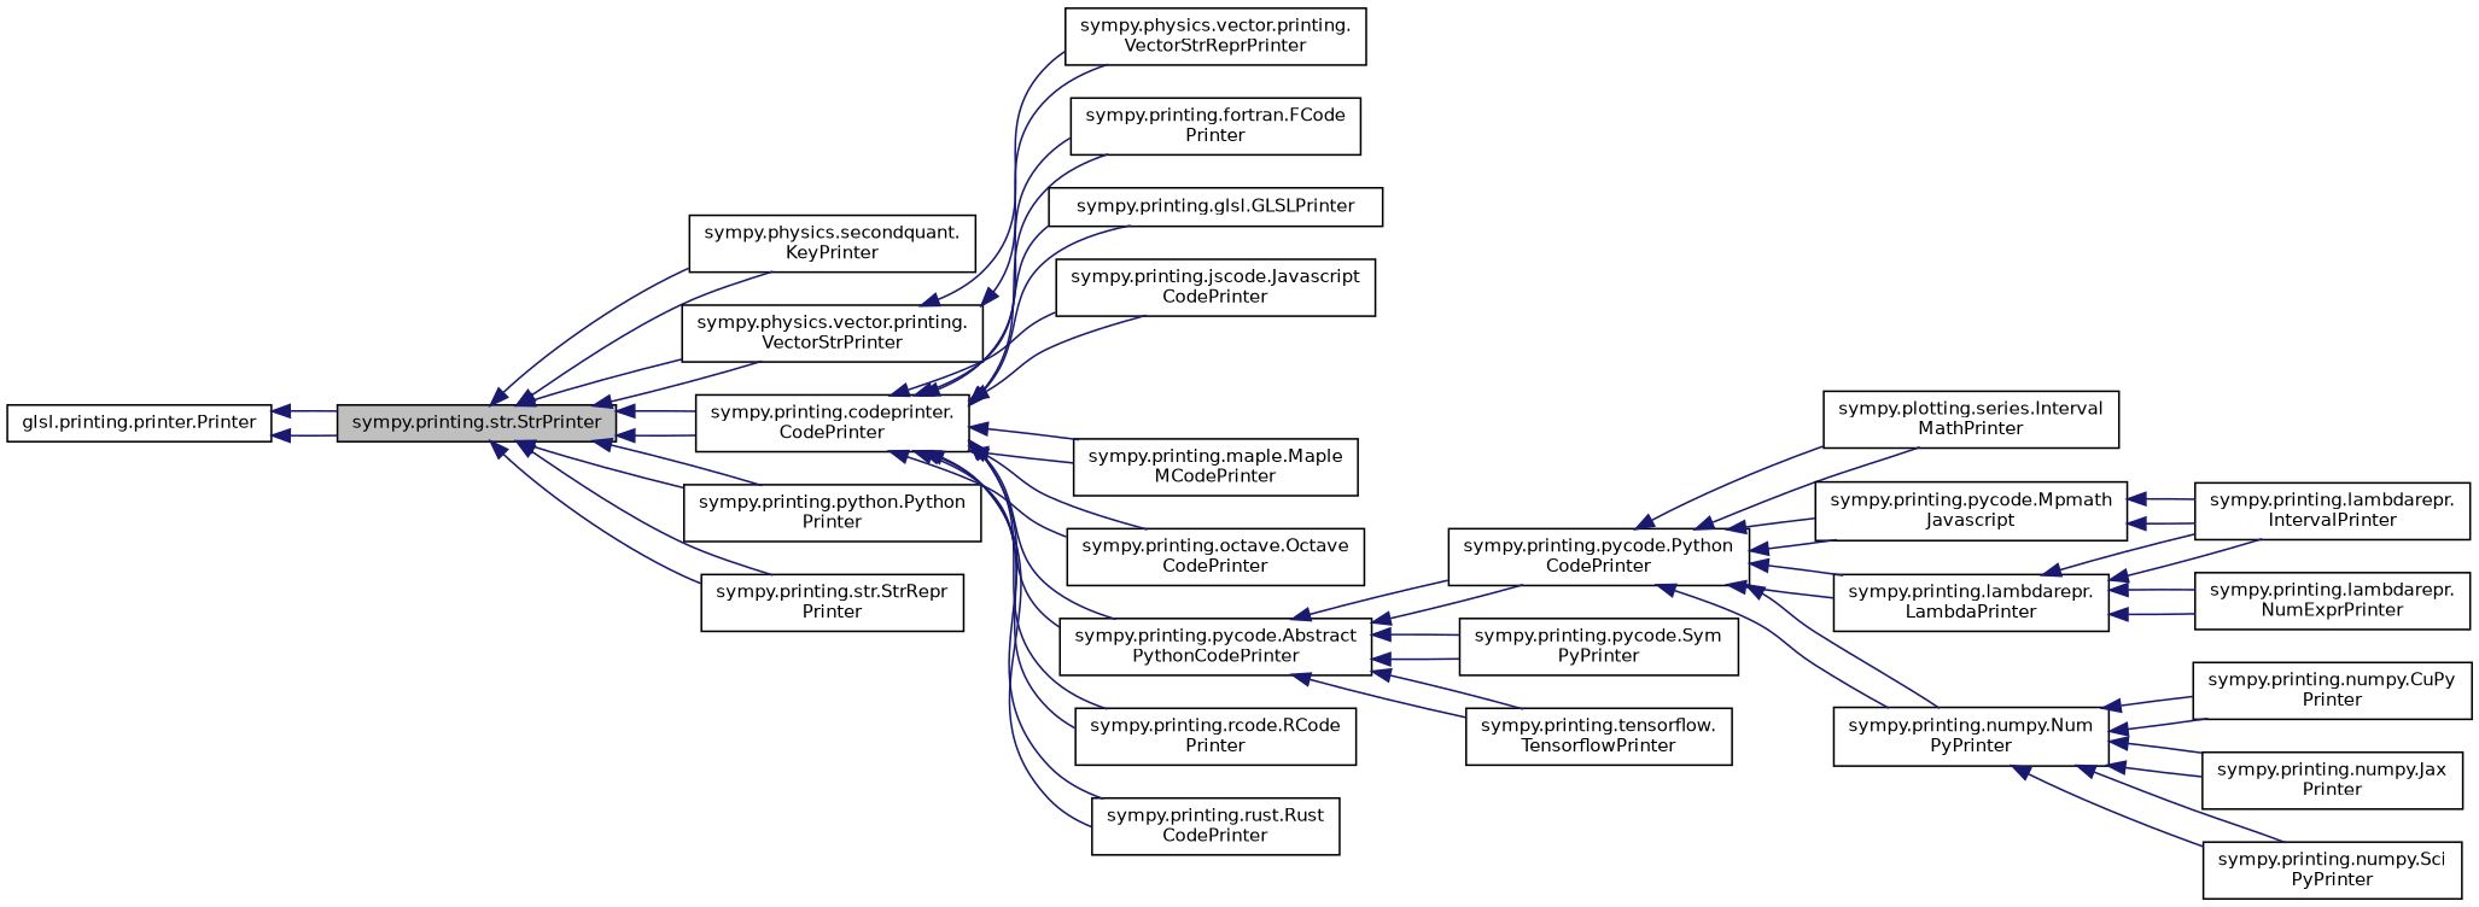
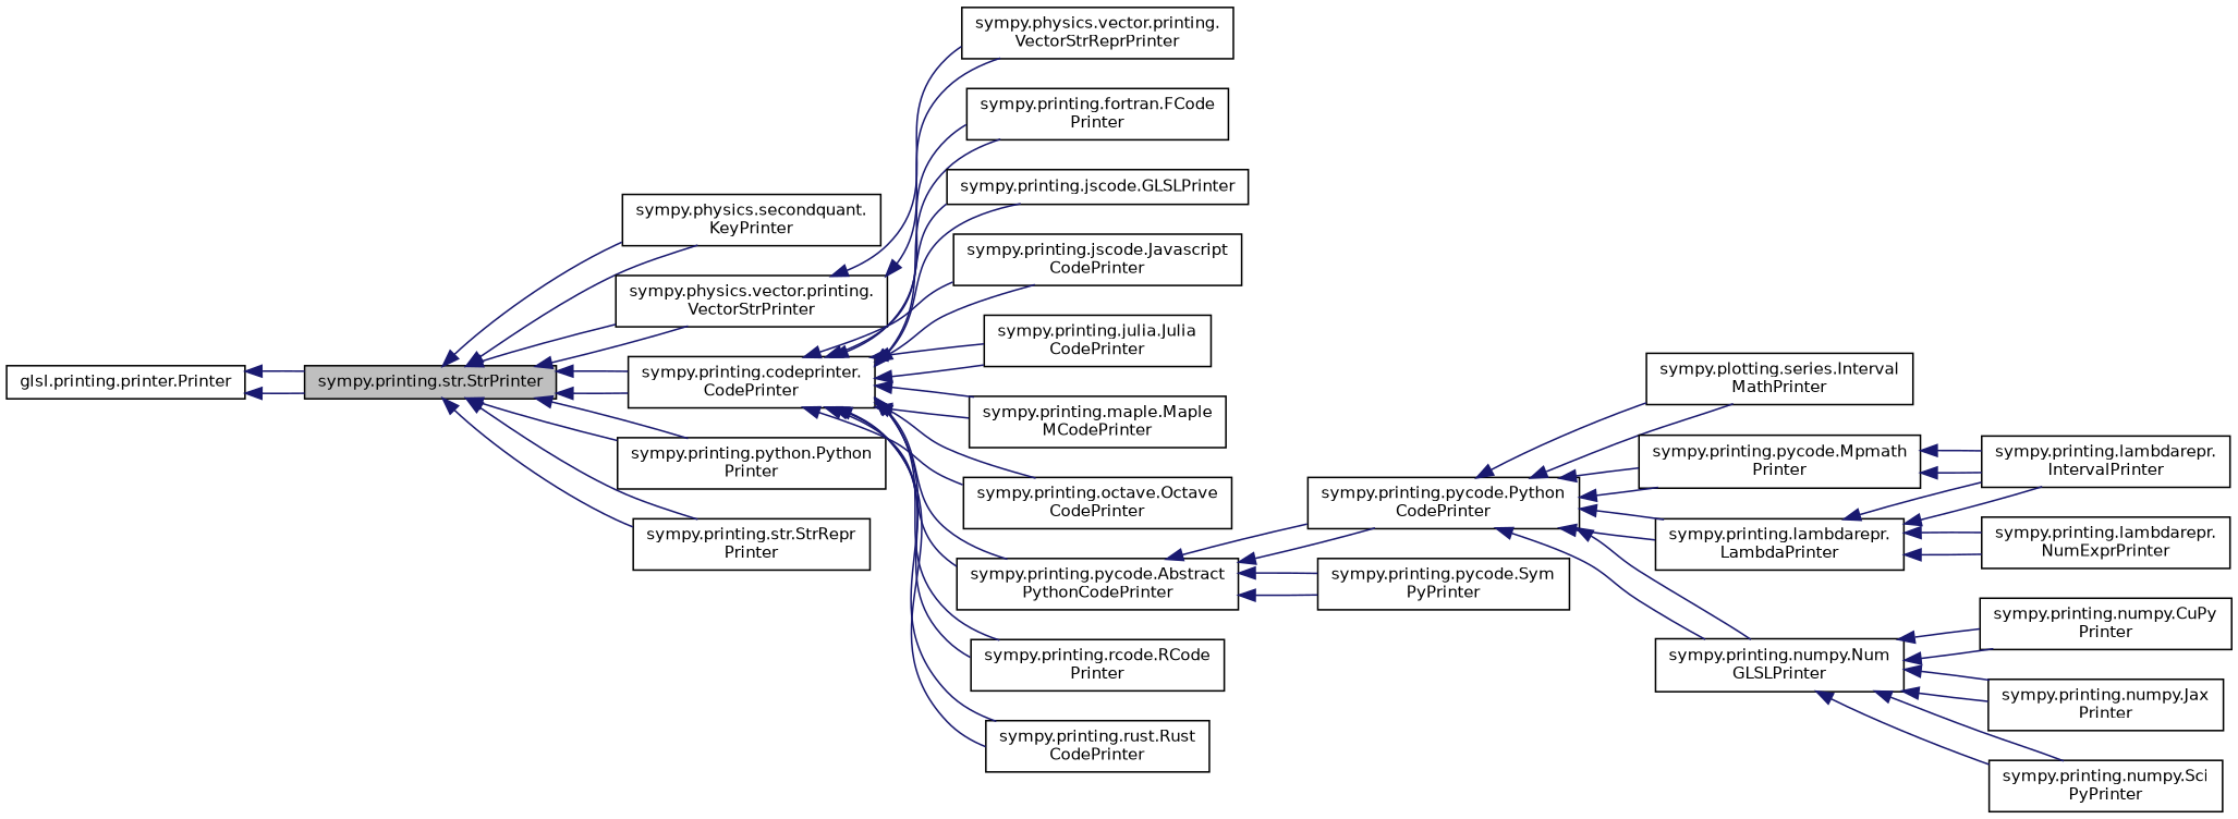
  digraph {
    rankdir=LR
    node [color=black fillcolor=white fontname=Helvetica fontsize=10 shape=record style=filled]
    edge [color=midnightblue dir=back fontname=Helvetica fontsize=10 labelfontname=Helvetica labelfontsize=10 style=solid]
    n1 [fillcolor=grey75 fontcolor=black height=0.2 label="sympy.printing.str.StrPrinter" width=0.4]
    n2 [height=0.2 label="sympy.physics.secondquant.\lKeyPrinter" width=0.4]
    n3 [height=0.2 label="sympy.physics.vector.printing.\lVectorStrPrinter" width=0.4]
    n4 [height=0.2 label="sympy.printing.codeprinter.\lCodePrinter" width=0.4]
    n5 [height=0.2 label="sympy.printing.python.Python\lPrinter" width=0.4]
    n6 [height=0.2 label="sympy.printing.str.StrRepr\lPrinter" width=0.4]
    n7 [height=0.2 label="sympy.physics.vector.printing.\lVectorStrReprPrinter" width=0.4]
    n8 [height=0.2 label="sympy.printing.fortran.FCode\lPrinter" width=0.4]
-   n9 [height=0.2 label="sympy.printing.glsl.GLSLPrinter" width=0.4]
+   n9 [height=0.2 label="sympy.printing.jscode.GLSLPrinter" width=0.4]
    n10 [height=0.2 label="sympy.printing.jscode.Javascript\lCodePrinter" width=0.4]
+   n11 [height=0.2 label="sympy.printing.julia.Julia\lCodePrinter" width=0.4]
    n12 [height=0.2 label="sympy.printing.maple.Maple\lMCodePrinter" width=0.4]
    n13 [height=0.2 label="sympy.printing.octave.Octave\lCodePrinter" width=0.4]
    n14 [height=0.2 label="sympy.printing.pycode.Abstract\lPythonCodePrinter" width=0.4]
    n15 [height=0.2 label="sympy.printing.rcode.RCode\lPrinter" width=0.4]
    n16 [height=0.2 label="sympy.printing.rust.Rust\lCodePrinter" width=0.4]
    n17 [height=0.2 label="glsl.printing.printer.Printer" width=0.4]
    n18 [height=0.2 label="sympy.printing.pycode.Python\lCodePrinter" width=0.4]
    n19 [height=0.2 label="sympy.printing.pycode.Sym\lPyPrinter" width=0.4]
-   n20 [height=0.2 label="sympy.printing.tensorflow.\lTensorflowPrinter" width=0.4]
    n21 [height=0.2 label="sympy.plotting.series.Interval\lMathPrinter" width=0.4]
    n22 [height=0.2 label="sympy.printing.lambdarepr.\lLambdaPrinter" width=0.4]
-   n23 [height=0.2 label="sympy.printing.numpy.Num\lPyPrinter" width=0.4]
-   n24 [height=0.2 label="sympy.printing.pycode.Mpmath\lJavascript" width=0.4]
+   n23 [height=0.2 label="sympy.printing.numpy.Num\lGLSLPrinter" width=0.4]
+   n24 [height=0.2 label="sympy.printing.pycode.Mpmath\lPrinter" width=0.4]
    n25 [height=0.2 label="sympy.printing.lambdarepr.\lIntervalPrinter" width=0.4]
    n26 [height=0.2 label="sympy.printing.lambdarepr.\lNumExprPrinter" width=0.4]
    n27 [height=0.2 label="sympy.printing.numpy.CuPy\lPrinter" width=0.4]
    n28 [height=0.2 label="sympy.printing.numpy.Jax\lPrinter" width=0.4]
    n29 [height=0.2 label="sympy.printing.numpy.Sci\lPyPrinter" width=0.4]
    n1 -> n2
    n1 -> n2
    n1 -> n3
    n1 -> n3
    n1 -> n4
    n1 -> n4
    n1 -> n5
    n1 -> n5
    n1 -> n6
    n1 -> n6
    n3 -> n7
    n3 -> n7
    n4 -> n8
    n4 -> n8
    n4 -> n9
    n4 -> n9
    n4 -> n10
    n4 -> n10
+   n4 -> n11
+   n4 -> n11
    n4 -> n12
    n4 -> n12
    n4 -> n13
    n4 -> n13
    n4 -> n14
    n4 -> n14
    n4 -> n15
    n4 -> n15
    n4 -> n16
    n4 -> n16
    n14 -> n18
    n14 -> n18
    n14 -> n19
    n14 -> n19
-   n14 -> n20
-   n14 -> n20
    n17 -> n1
    n17 -> n1
    n18 -> n21
    n18 -> n21
    n18 -> n22
    n18 -> n22
    n18 -> n23
    n18 -> n23
    n18 -> n24
    n18 -> n24
    n22 -> n25
    n22 -> n25
    n22 -> n26
    n22 -> n26
    n23 -> n27
    n23 -> n27
    n23 -> n28
    n23 -> n28
    n23 -> n29
    n23 -> n29
    n24 -> n25
    n24 -> n25
  }
